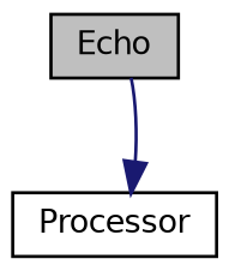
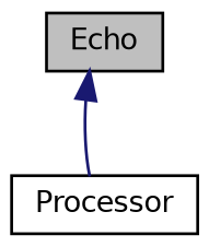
  digraph {
    node [color=black fontname=Helvetica fontsize=10 shape=record style=filled]
    n1 [fillcolor=grey75 fontcolor=black height=0.2 label=Echo width=0.4]
    n2 [fillcolor=white height=0.2 label=Processor width=0.4]
-   n2 -> n1 [color=midnightblue dir=back fontname=Helvetica fontsize=10 labelfontname=Helvetica labelfontsize=10 style=solid]
+   n1 -> n2 [color=midnightblue dir=back fontname=Helvetica fontsize=10 labelfontname=Helvetica labelfontsize=10 style=solid]
  }
